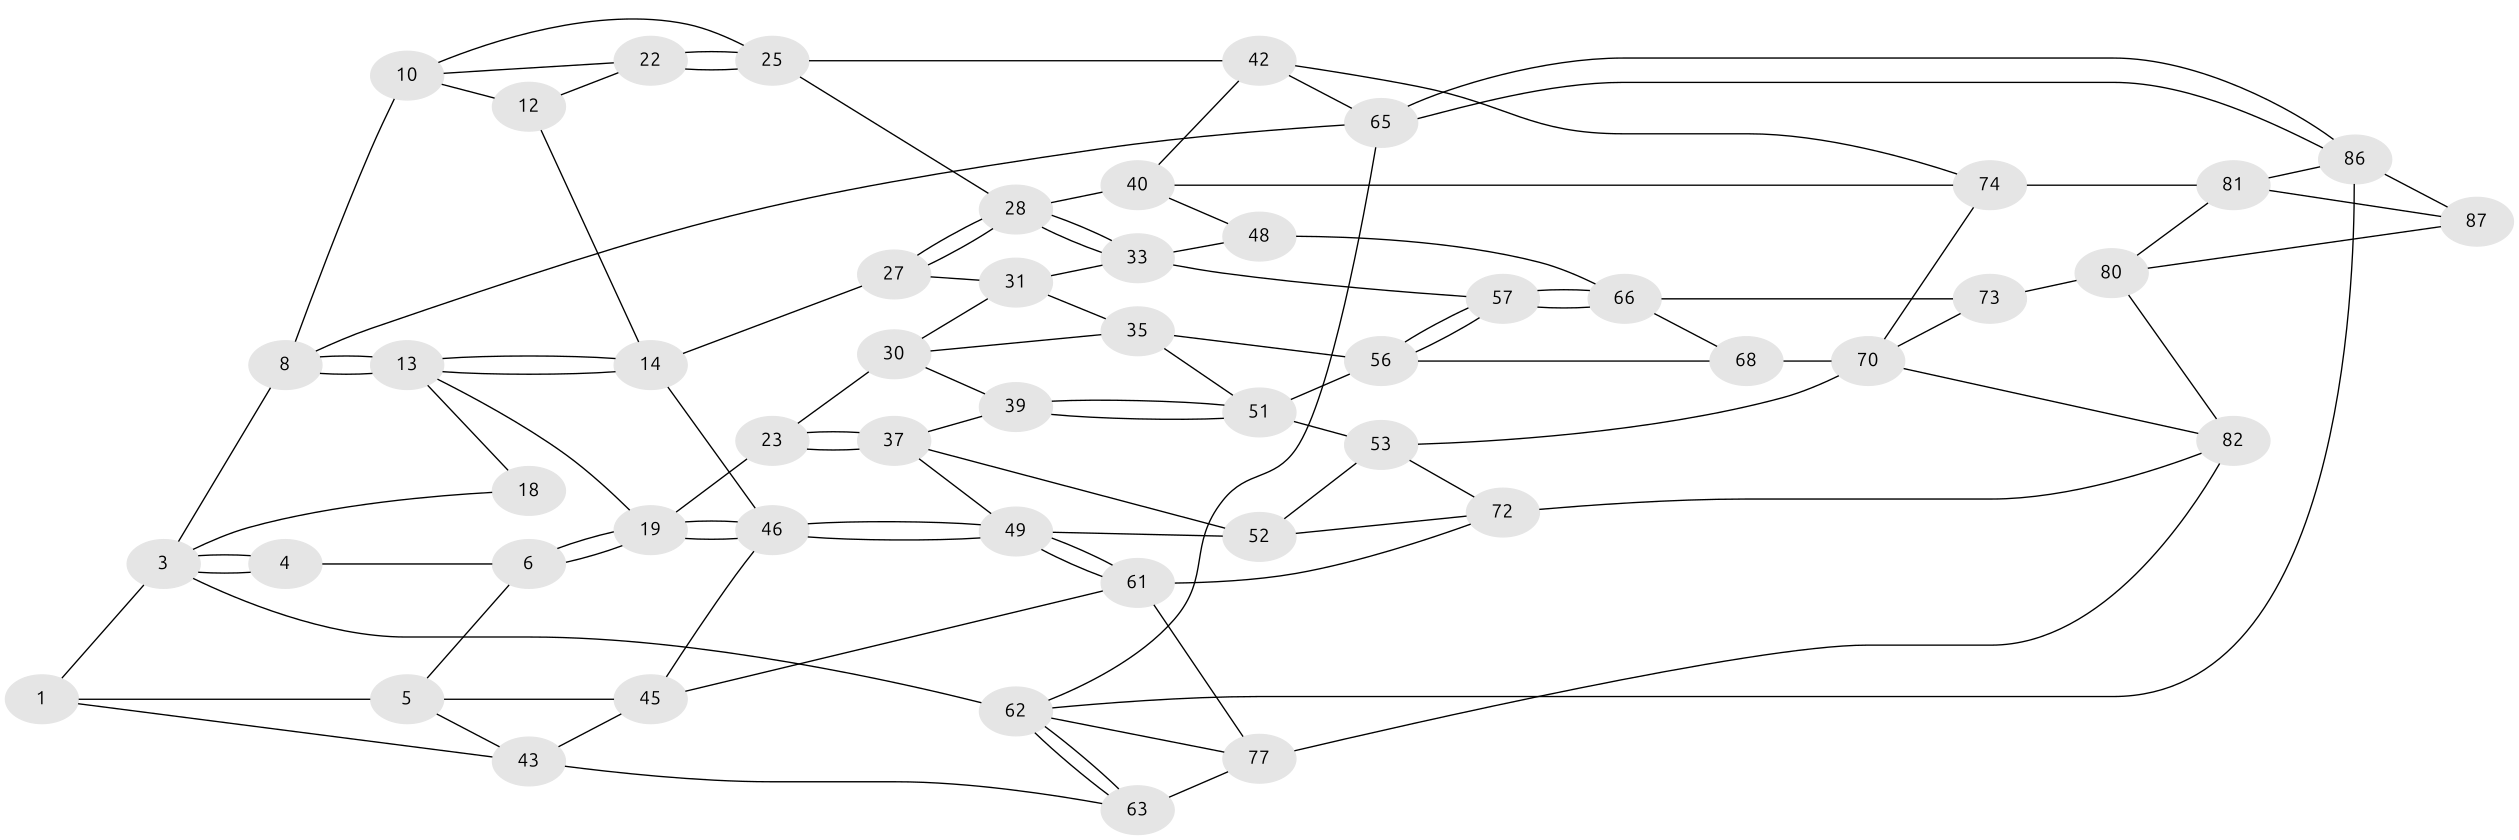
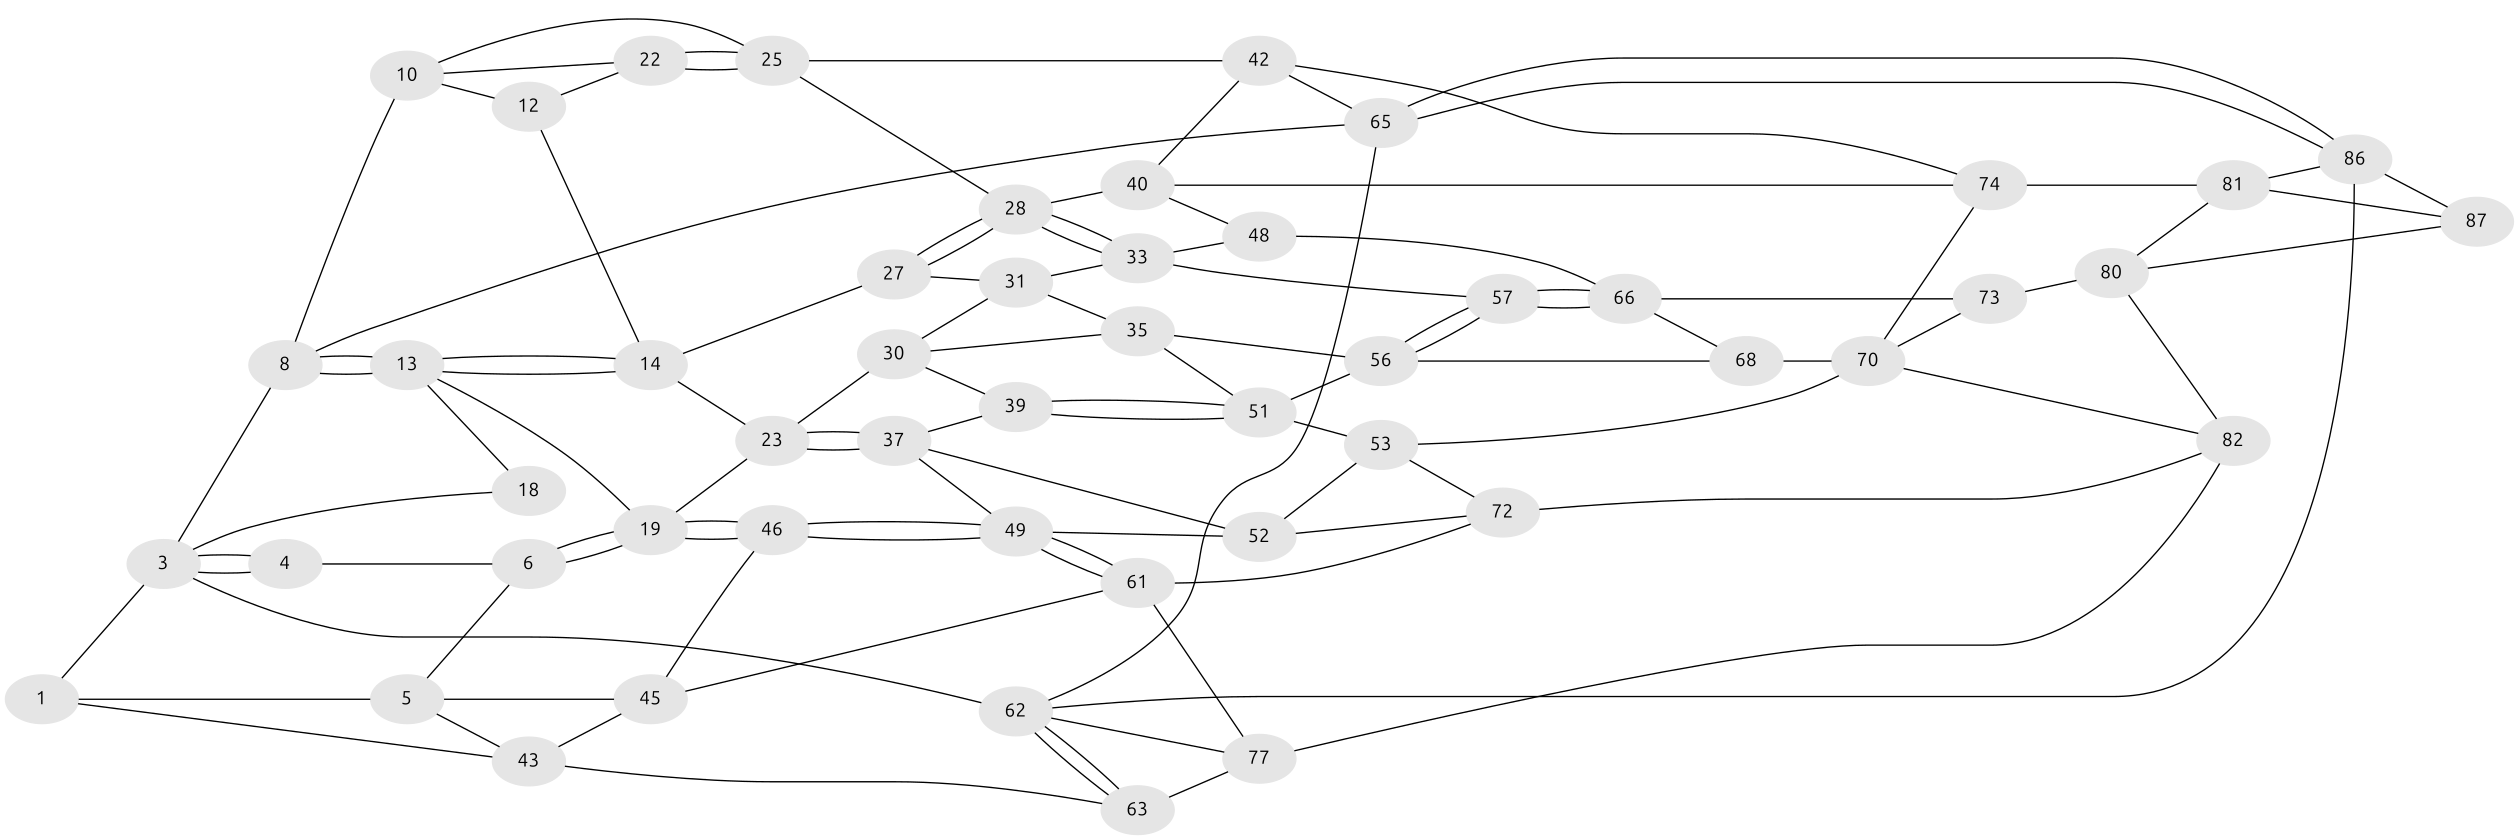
  graph {
    fontname=Ubuntu
    rankdir=LR
    node [color=gray90 fontname=Ubuntu style=filled]
    edge [fontname=Ubuntu]
    1 [super="+2"]
    3 [super="+17"]
    5 [super="+44"]
    43 [super="+59"]
    4 [super="+7"]
    8 [super="+9"]
    18
    62 [super="+89"]
    6
    45 [super="+60"]
    63
    10 [super="+11"]
    13 [super="+21"]
    65
    77 [super="+88"]
    86 [super="+90"]
    19 [super="+20"]
    46
    61 [super="+75"]
    23 [super="+24"]
    12 [super="+16"]
    22
    25 [super="+26"]
    14 [super="+15"]
    28 [super="+29"]
    42 [super="+64"]
    27
    30 [super="+34"]
    37 [super="+38"]
    31 [super="+32"]
    49 [super="+50"]
    35 [super="+36"]
    39
    52 [super="+55"]
    33 [super="+47"]
    40 [super="+41"]
    74 [super="+79"]
    48
    57
    51 [super="+54"]
    56 [super="+58"]
    66 [super="+67"]
    53 [super="+69"]
    68
    72 [super="+76"]
    81 [super="+85"]
    73 [super="+78"]
    70 [super="+71"]
    82 [super="+83"]
    87
    80 [super="+84"]
    1 -- 3
    1 -- 5
    1 -- 43
    3 -- 4
    3 -- 4
    3 -- 8
    3 -- 18
    3 -- 62
    5 -- 43
    5 -- 6
    5 -- 45
    43 -- 45
    43 -- 63
    4 -- 6
    8 -- 10
    8 -- 13
    8 -- 13
    8 -- 65
    62 -- 63
    62 -- 63
    62 -- 65
    62 -- 77
    62 -- 86
    6 -- 19
    6 -- 19
    45 -- 46
    45 -- 61
    63 -- 77
    10 -- 12
    10 -- 22
    10 -- 25
    13 -- 18
    13 -- 19
    13 -- 14
    13 -- 14
    65 -- 86
    65 -- 86
    77 -- 82
    86 -- 87
    19 -- 46
    19 -- 46
    19 -- 23
    46 -- 49
    46 -- 49
    61 -- 77
    61 -- 72
    23 -- 30
    23 -- 37
    23 -- 37
    12 -- 22
    12 -- 14
    22 -- 25
    22 -- 25
    25 -- 28
    25 -- 42
-   14 -- 46
+   14 -- 23
    14 -- 27
    28 -- 33
    28 -- 33
    28 -- 40
    42 -- 65
    42 -- 74
    27 -- 28
    27 -- 28
    27 -- 31
    30 -- 31
    30 -- 35
    30 -- 39
    37 -- 49
    37 -- 39
    37 -- 52
    31 -- 35
    31 -- 33
    49 -- 61
    49 -- 61
    49 -- 52
    35 -- 51
    35 -- 56
    39 -- 51
    39 -- 51
    52 -- 53
    52 -- 72
    33 -- 48
    33 -- 57
    40 -- 42
    40 -- 74
    40 -- 48
    74 -- 81
    48 -- 66
    57 -- 66
    57 -- 66
    51 -- 56
    51 -- 53
    56 -- 57
    56 -- 57
    56 -- 68
    66 -- 68
    66 -- 73
    53 -- 72
    53 -- 70
    68 -- 70
    72 -- 82
    81 -- 86
    81 -- 87
    73 -- 80
    70 -- 74
    70 -- 73
    70 -- 82
    80 -- 81
    80 -- 82
    80 -- 87
  }
